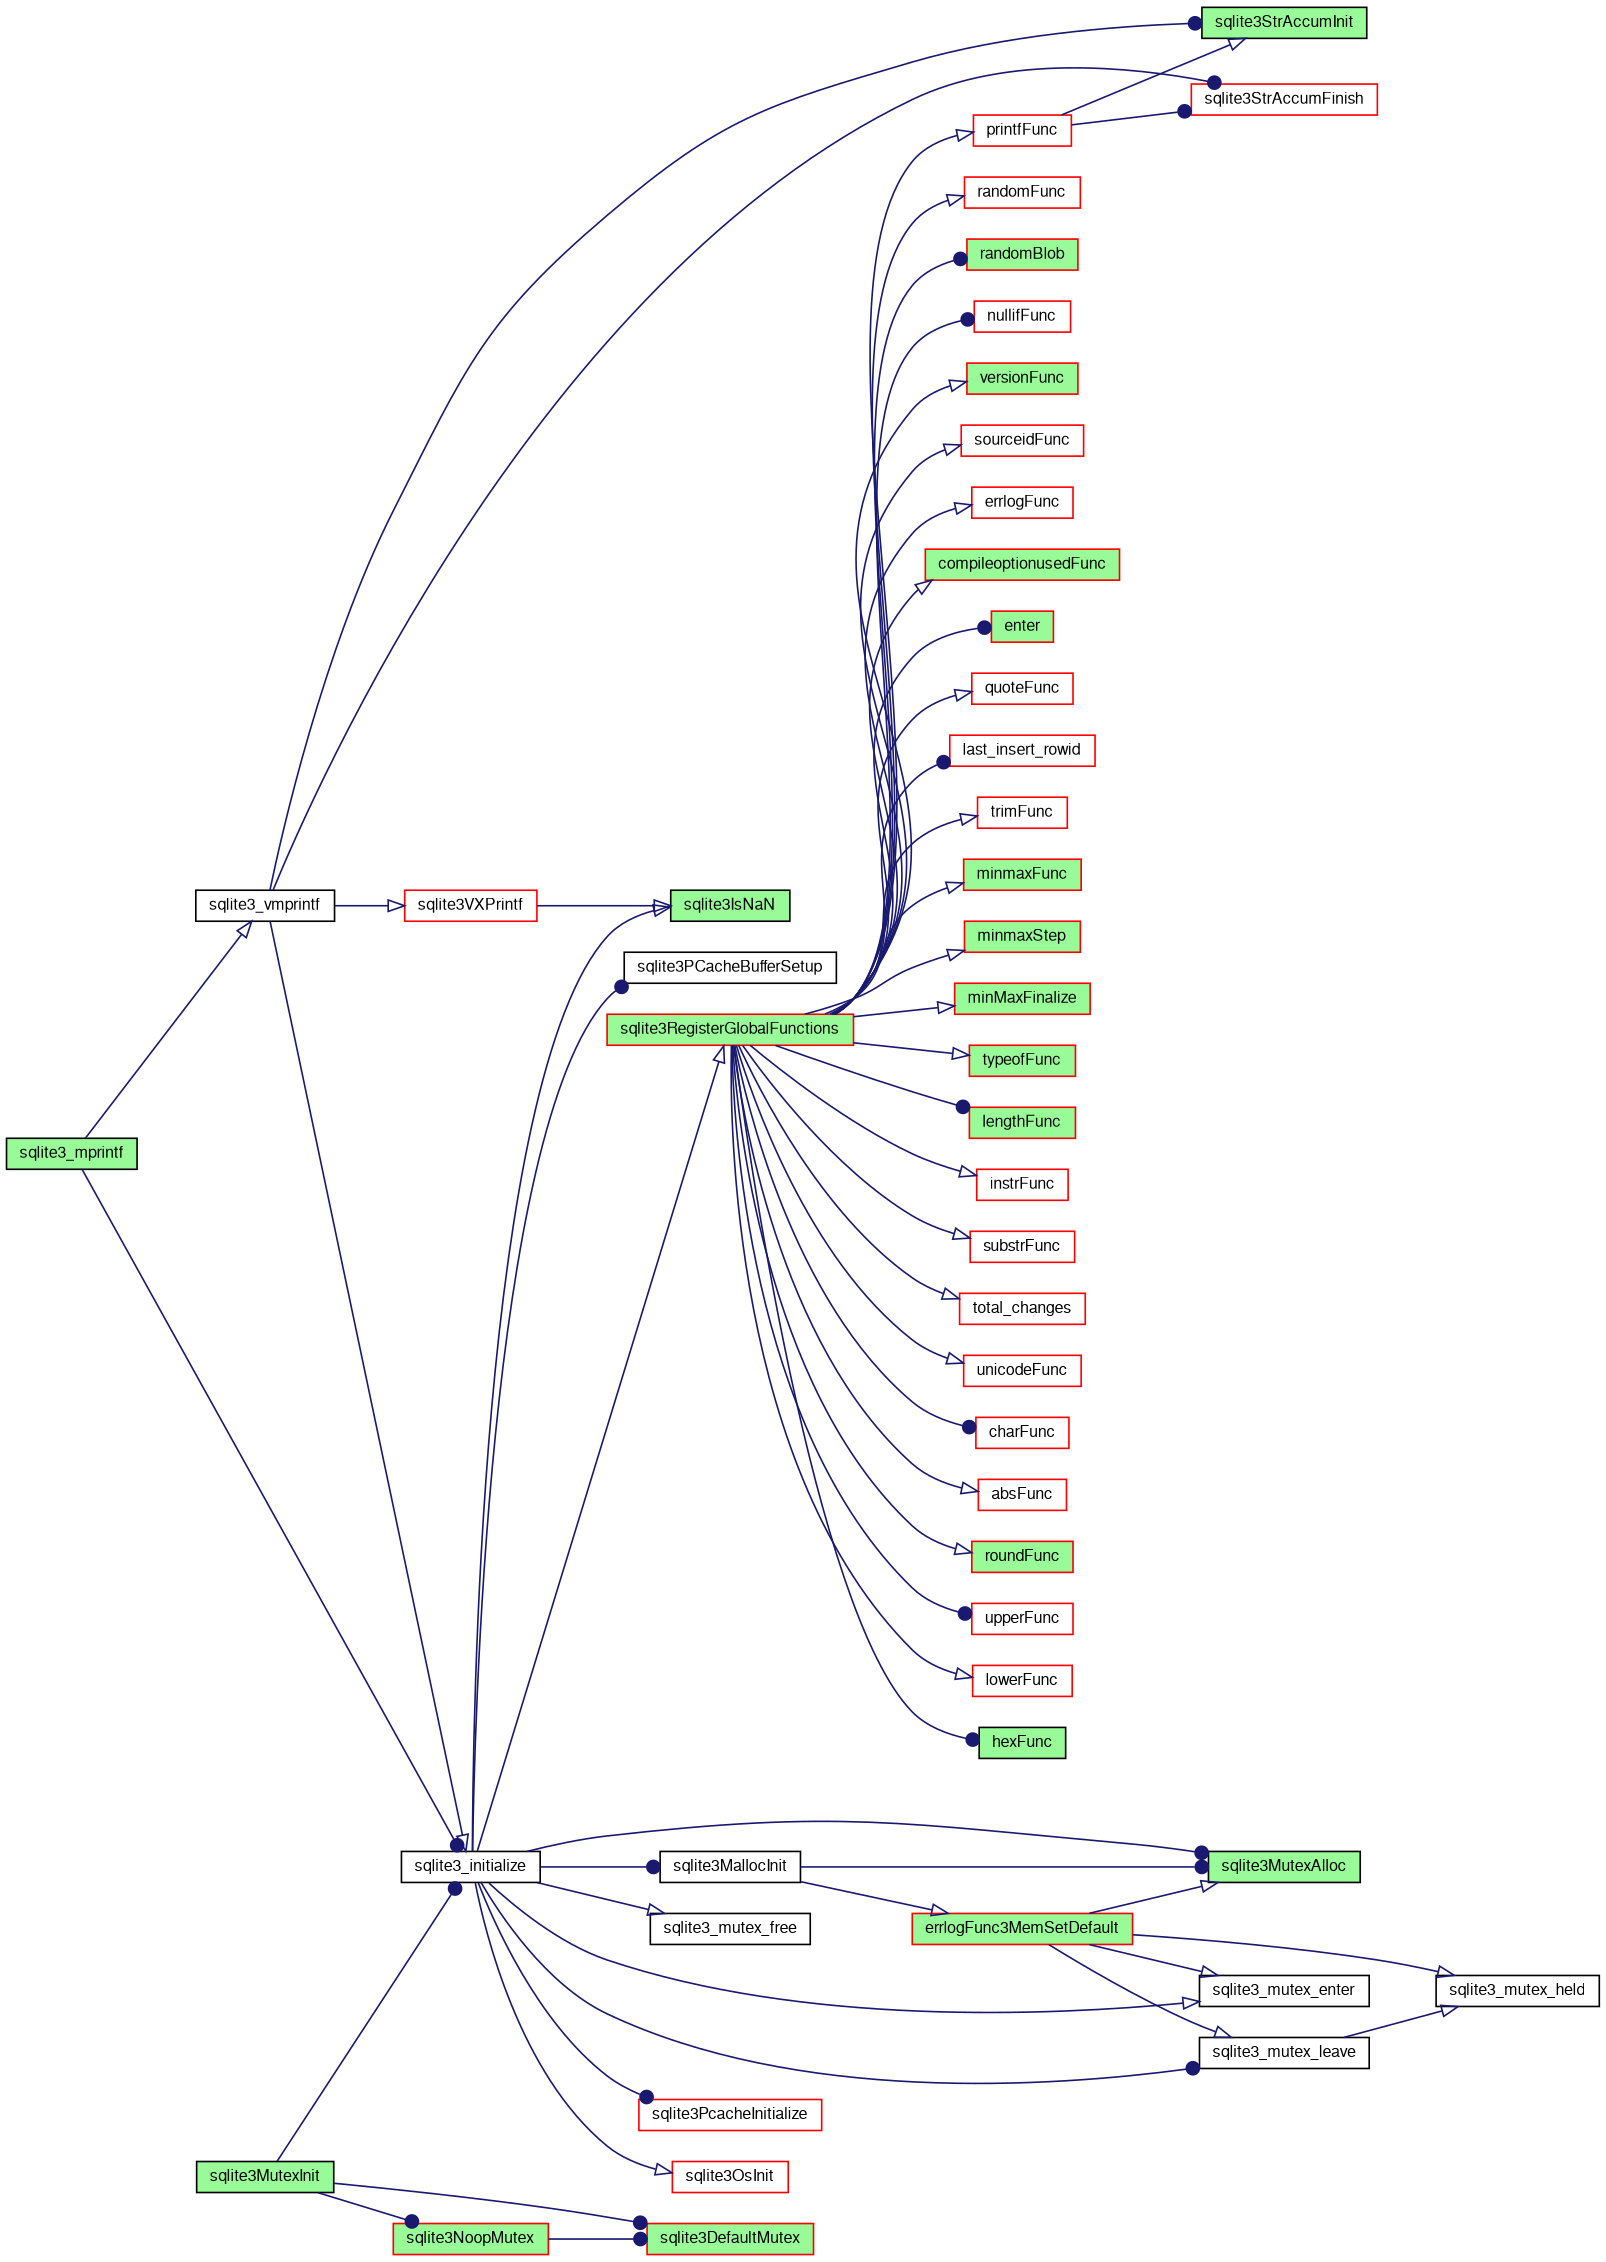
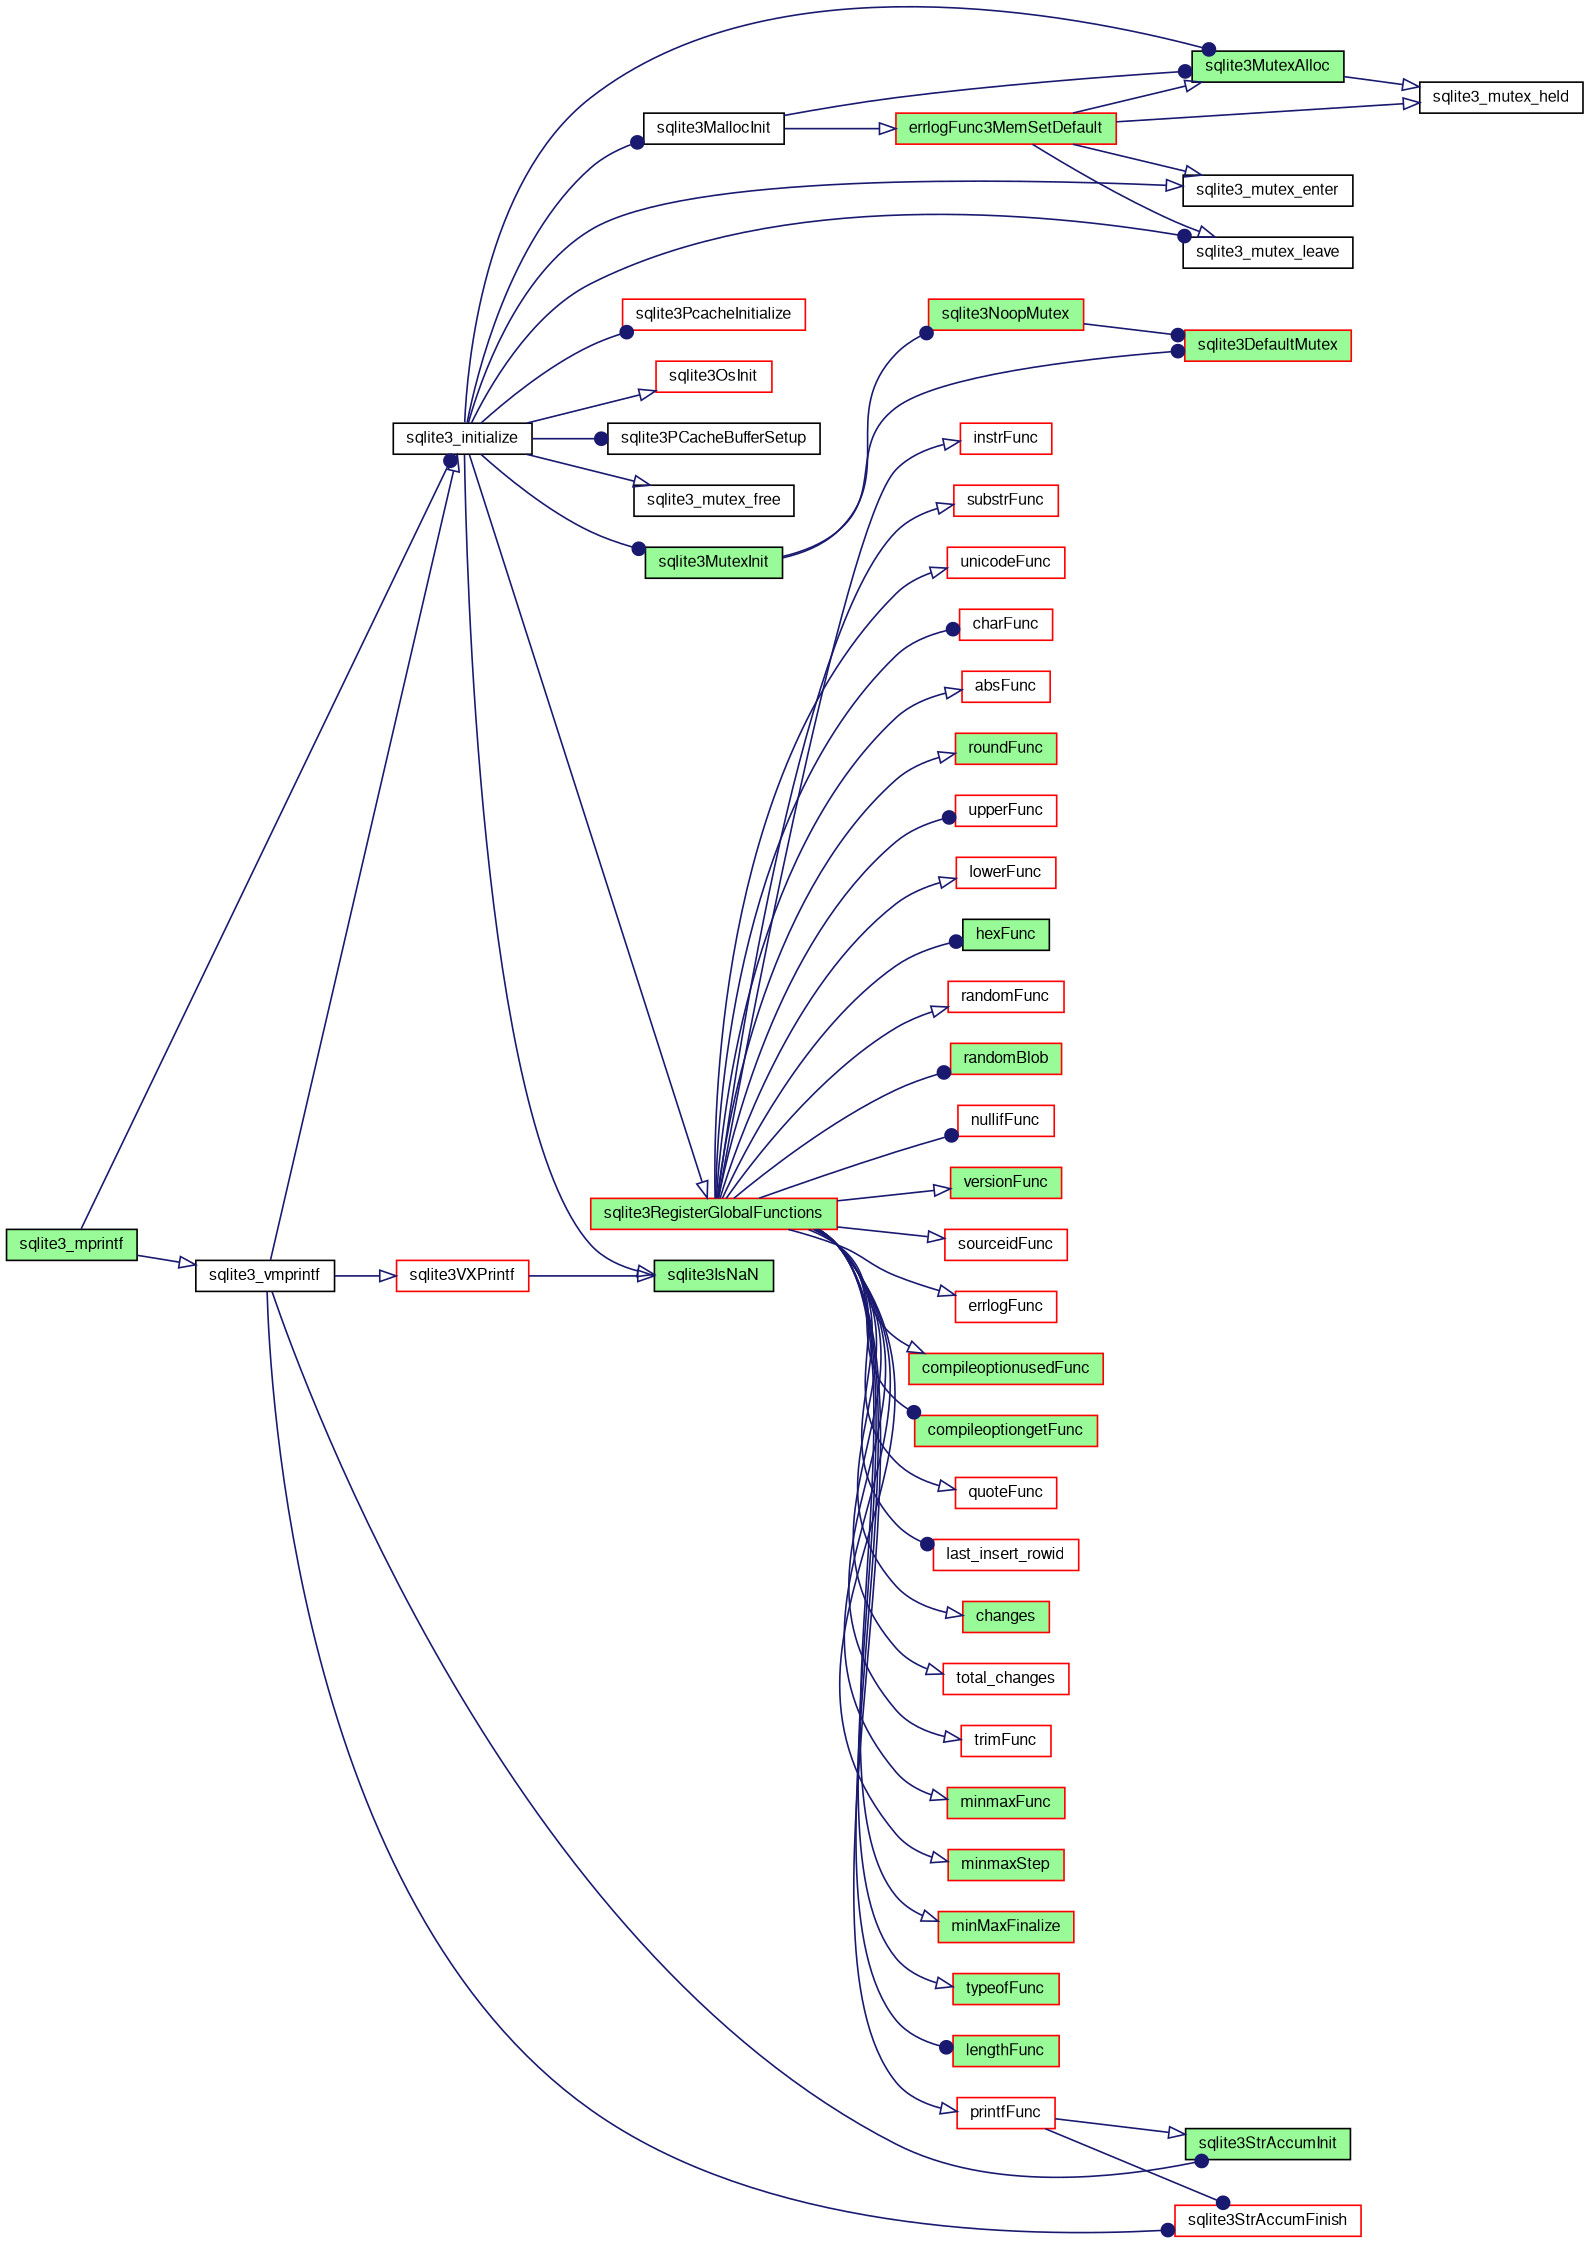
  digraph {
    rankdir=LR
    node [color=red fillcolor=white fontname=FreeSans fontsize=10 shape=record style=filled]
    edge [arrowhead=onormal color=midnightblue fontname=FreeSans fontsize=10 labelfontname=FreeSans labelfontsize=10 style=solid]
    n1 [color=black fillcolor=palegreen fontcolor=black height=0.2 label=sqlite3_mprintf width=0.4]
    n2 [color=black height=0.2 label=sqlite3_initialize width=0.4]
    n3 [color=black height=0.2 label=sqlite3_vmprintf width=0.4]
    n4 [color=black fillcolor=palegreen height=0.2 label=sqlite3MutexInit width=0.4]
    n5 [color=black fillcolor=palegreen height=0.2 label=sqlite3MutexAlloc width=0.4]
    n6 [color=black height=0.2 label=sqlite3_mutex_enter width=0.4]
    n7 [color=black height=0.2 label=sqlite3MallocInit width=0.4]
    n8 [color=black height=0.2 label=sqlite3_mutex_leave width=0.4]
    n9 [fillcolor=palegreen height=0.2 label=sqlite3RegisterGlobalFunctions width=0.4]
    n10 [height=0.2 label=sqlite3PcacheInitialize width=0.4]
    n11 [height=0.2 label=sqlite3OsInit width=0.4]
    n12 [color=black height=0.2 label=sqlite3PCacheBufferSetup width=0.4]
    n13 [color=black height=0.2 label=sqlite3_mutex_free width=0.4]
    n14 [color=black fillcolor=palegreen height=0.2 label=sqlite3IsNaN width=0.4]
    n15 [color=black fillcolor=palegreen height=0.2 label=sqlite3StrAccumInit width=0.4]
    n16 [height=0.2 label=sqlite3StrAccumFinish width=0.4]
    n17 [height=0.2 label=sqlite3VXPrintf width=0.4]
    n18 [fillcolor=palegreen height=0.2 label=sqlite3DefaultMutex width=0.4]
    n19 [fillcolor=palegreen height=0.2 label=sqlite3NoopMutex width=0.4]
    n20 [fillcolor=palegreen height=0.2 label=errlogFunc3MemSetDefault width=0.4]
    n21 [color=black height=0.2 label=sqlite3_mutex_held width=0.4]
    n22 [height=0.2 label=trimFunc width=0.4]
    n23 [fillcolor=palegreen height=0.2 label=minmaxFunc width=0.4]
    n24 [fillcolor=palegreen height=0.2 label=minmaxStep width=0.4]
    n25 [fillcolor=palegreen height=0.2 label=minMaxFinalize width=0.4]
    n26 [fillcolor=palegreen height=0.2 label=typeofFunc width=0.4]
    n27 [fillcolor=palegreen height=0.2 label=lengthFunc width=0.4]
    n28 [height=0.2 label=instrFunc width=0.4]
    n29 [height=0.2 label=substrFunc width=0.4]
    n30 [height=0.2 label=printfFunc width=0.4]
    n31 [height=0.2 label=unicodeFunc width=0.4]
    n32 [height=0.2 label=charFunc width=0.4]
    n33 [height=0.2 label=absFunc width=0.4]
    n34 [fillcolor=palegreen height=0.2 label=roundFunc width=0.4]
    n35 [height=0.2 label=upperFunc width=0.4]
    n36 [height=0.2 label=lowerFunc width=0.4]
    n37 [color=black fillcolor=palegreen height=0.2 label=hexFunc width=0.4]
    n38 [height=0.2 label=randomFunc width=0.4]
    n39 [fillcolor=palegreen height=0.2 label=randomBlob width=0.4]
    n40 [height=0.2 label=nullifFunc width=0.4]
    n41 [fillcolor=palegreen height=0.2 label=versionFunc width=0.4]
    n42 [height=0.2 label=sourceidFunc width=0.4]
    n43 [height=0.2 label=errlogFunc width=0.4]
    n44 [fillcolor=palegreen height=0.2 label=compileoptionusedFunc width=0.4]
-   n45 [fillcolor=palegreen height=0.2 label=enter width=0.4]
+   n45 [fillcolor=palegreen height=0.2 label=compileoptiongetFunc width=0.4]
    n46 [height=0.2 label=quoteFunc width=0.4]
    n47 [height=0.2 label=last_insert_rowid width=0.4]
+   n48 [fillcolor=palegreen height=0.2 label=changes width=0.4]
    n49 [height=0.2 label=total_changes width=0.4]
    n1 -> n2 [arrowhead=dot]
    n1 -> n3
-   n4 -> n2 [arrowhead=dot]
+   n2 -> n4 [arrowhead=dot]
    n2 -> n5 [arrowhead=dot]
    n2 -> n6
    n2 -> n7 [arrowhead=dot]
    n2 -> n8 [arrowhead=dot]
    n2 -> n9
    n2 -> n10 [arrowhead=dot]
    n2 -> n11
    n2 -> n12 [arrowhead=dot]
    n2 -> n13
    n2 -> n14
    n3 -> n2
    n3 -> n15 [arrowhead=dot]
    n3 -> n16 [arrowhead=dot]
    n3 -> n17
    n4 -> n18 [arrowhead=dot]
    n4 -> n19 [arrowhead=dot]
    n7 -> n5 [arrowhead=dot]
    n7 -> n20
-   n8 -> n21
+   n5 -> n21
    n9 -> n22
    n9 -> n23
    n9 -> n24
    n9 -> n25
    n9 -> n26
    n9 -> n27 [arrowhead=dot]
    n9 -> n28
    n9 -> n29
    n9 -> n30
    n9 -> n31
    n9 -> n32 [arrowhead=dot]
    n9 -> n33
    n9 -> n34
    n9 -> n35 [arrowhead=dot]
    n9 -> n36
    n9 -> n37 [arrowhead=dot]
    n9 -> n38
    n9 -> n39 [arrowhead=dot]
    n9 -> n40 [arrowhead=dot]
    n9 -> n41
    n9 -> n42
    n9 -> n43
    n9 -> n44
    n9 -> n45 [arrowhead=dot]
    n9 -> n46
    n9 -> n47 [arrowhead=dot]
+   n9 -> n48
    n9 -> n49
    n17 -> n14
    n19 -> n18 [arrowhead=dot]
    n20 -> n5
    n20 -> n6
    n20 -> n8
    n20 -> n21
    n30 -> n15
    n30 -> n16 [arrowhead=dot]
  }
